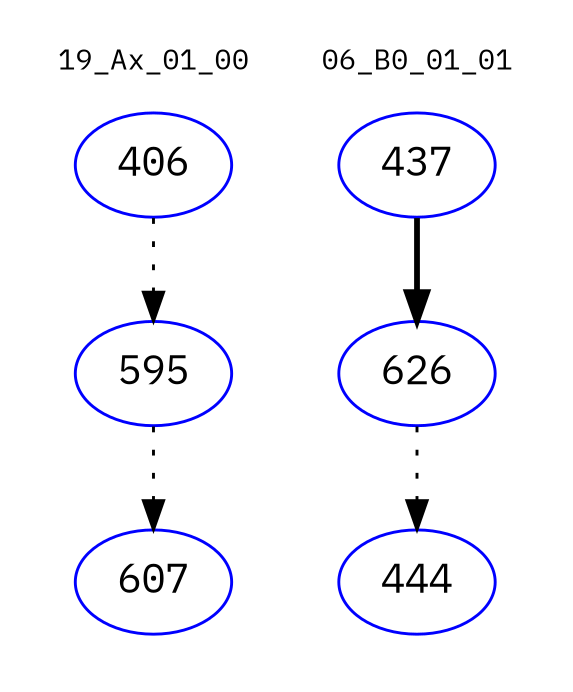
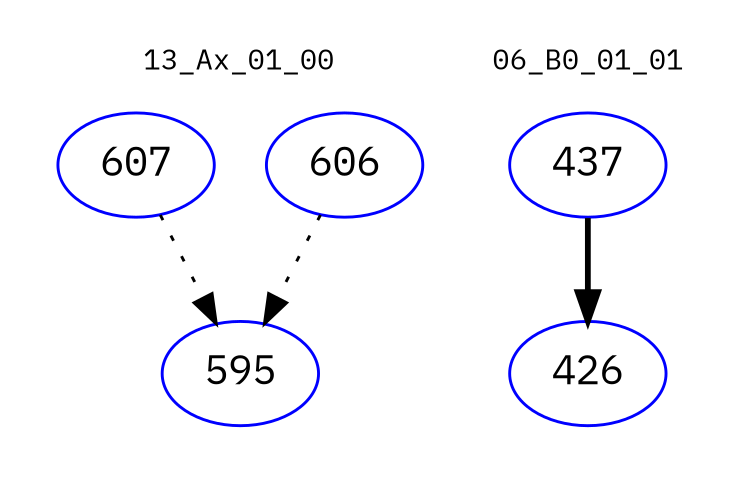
  digraph {
    fontname="IBM Plex Mono"
    node [color=blue fontname="IBM Plex Mono"]
    edge [color=black fontname="IBM Plex Mono" style=dotted]
-   n1 [label=406]
+   n1 [label=606]
    n2 [label=595]
    n3 [label=607]
    n4 [label=437]
-   n5 [label=626]
-   n6 [label=444]
+   n5 [label=426]
    subgraph cluster_1 {
      color=white
      fontsize=10
-     label="19_Ax_01_00"
+     label="13_Ax_01_00"
      n1
      n2
      n3
    }
    subgraph cluster_2 {
      color=white
      fontsize=10
      label="06_B0_01_01"
      n4
      n5
-     n6
    }
    n1 -> n2
-   n2 -> n3
+   n3 -> n2
    n4 -> n5 [style=bold]
-   n5 -> n6
  }
